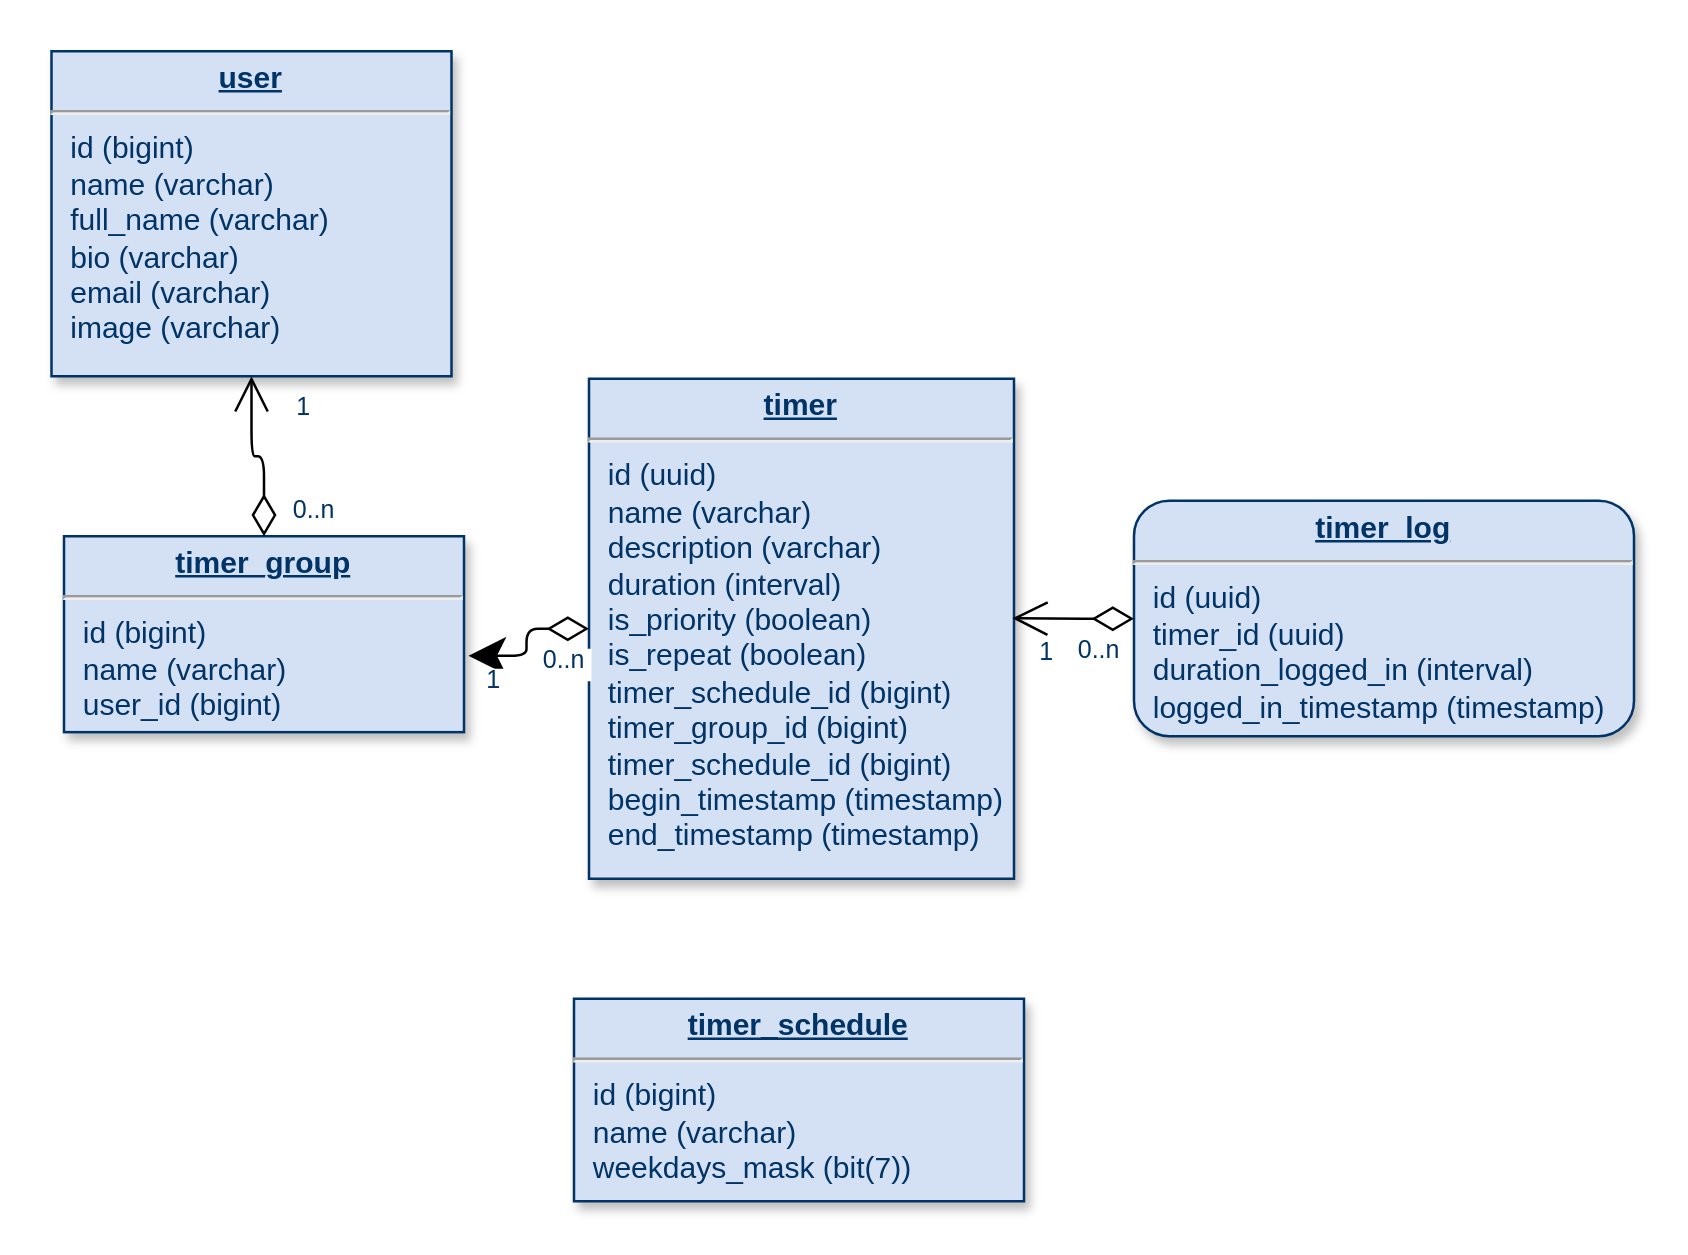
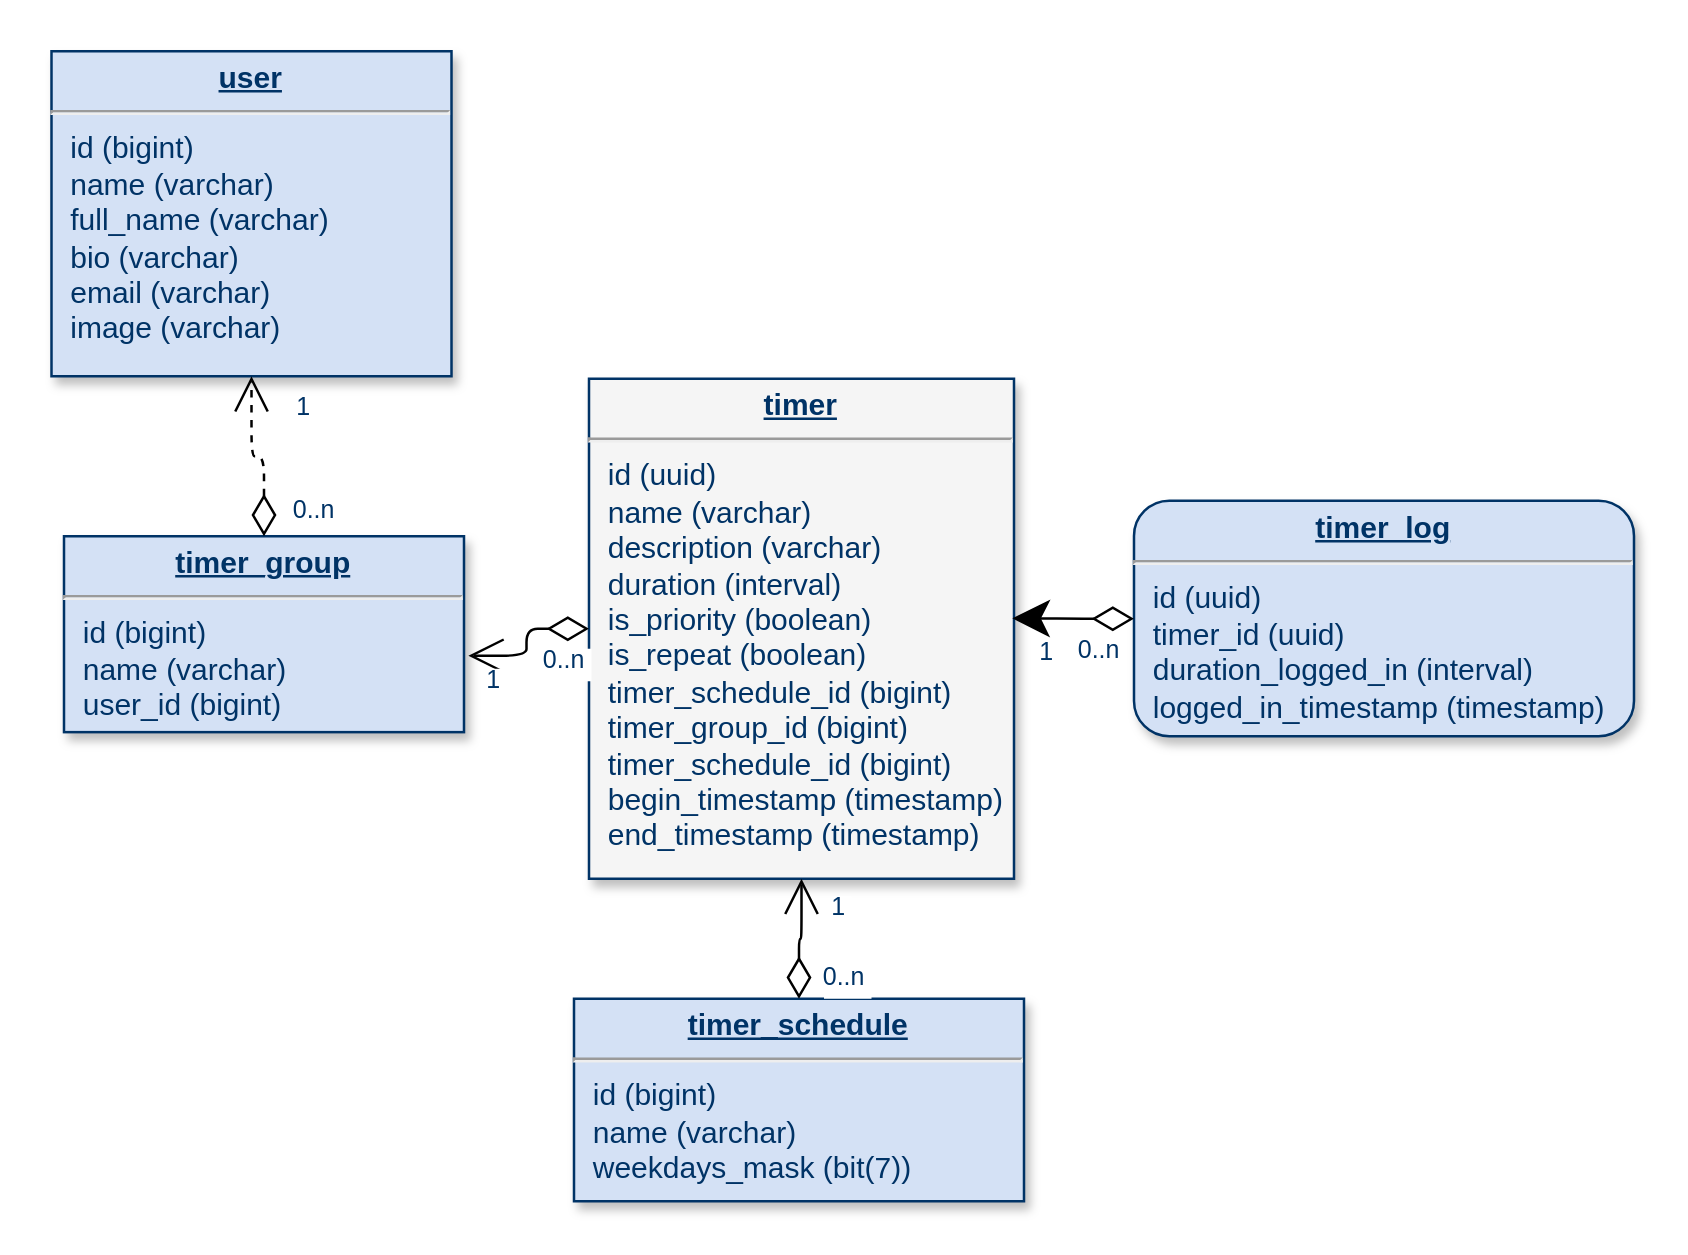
  <mxCell id="0" />
  <mxCell id="1" parent="0" />
- <mxCell id="2" value="&lt;p style=&quot;margin: 0px; margin-top: 4px; text-align: center; text-decoration: underline;&quot;&gt;&lt;strong&gt;timer&lt;/strong&gt;&lt;/p&gt;&lt;hr&gt;&lt;p style=&quot;margin: 0px; margin-left: 8px;&quot;&gt;id (uuid)&lt;/p&gt;&lt;p style=&quot;margin: 0px; margin-left: 8px;&quot;&gt;name (varchar)&lt;/p&gt;&lt;p style=&quot;margin: 0px; margin-left: 8px;&quot;&gt;description (varchar)&lt;/p&gt;&lt;p style=&quot;margin: 0px; margin-left: 8px;&quot;&gt;duration (interval)&lt;/p&gt;&lt;p style=&quot;margin: 0px; margin-left: 8px;&quot;&gt;is_priority (boolean)&lt;/p&gt;&lt;p style=&quot;margin: 0px; margin-left: 8px;&quot;&gt;is_repeat (boolean)&lt;/p&gt;&lt;p style=&quot;margin: 0px; margin-left: 8px;&quot;&gt;timer_schedule_id (bigint)&lt;/p&gt;&lt;p style=&quot;margin: 0px; margin-left: 8px;&quot;&gt;timer_group_id (bigint)&lt;/p&gt;&lt;p style=&quot;margin: 0px; margin-left: 8px;&quot;&gt;timer_schedule_id (bigint)&lt;/p&gt;&lt;p style=&quot;border-color: var(--border-color); margin: 0px 0px 0px 8px;&quot;&gt;begin_timestamp (timestamp)&lt;/p&gt;&lt;p style=&quot;border-color: var(--border-color); margin: 0px 0px 0px 8px;&quot;&gt;end_timestamp (timestamp)&lt;/p&gt;" style="verticalAlign=top;align=left;overflow=fill;fontSize=12;fontFamily=Helvetica;html=1;strokeColor=#003366;shadow=1;fillColor=#D4E1F5;fontColor=#003366" parent="1" vertex="1"><mxGeometry x="235" y="151" width="170" height="200" as="geometry" /></mxCell>
+ <mxCell id="2" value="&lt;p style=&quot;margin: 0px; margin-top: 4px; text-align: center; text-decoration: underline;&quot;&gt;&lt;strong&gt;timer&lt;/strong&gt;&lt;/p&gt;&lt;hr&gt;&lt;p style=&quot;margin: 0px; margin-left: 8px;&quot;&gt;id (uuid)&lt;/p&gt;&lt;p style=&quot;margin: 0px; margin-left: 8px;&quot;&gt;name (varchar)&lt;/p&gt;&lt;p style=&quot;margin: 0px; margin-left: 8px;&quot;&gt;description (varchar)&lt;/p&gt;&lt;p style=&quot;margin: 0px; margin-left: 8px;&quot;&gt;duration (interval)&lt;/p&gt;&lt;p style=&quot;margin: 0px; margin-left: 8px;&quot;&gt;is_priority (boolean)&lt;/p&gt;&lt;p style=&quot;margin: 0px; margin-left: 8px;&quot;&gt;is_repeat (boolean)&lt;/p&gt;&lt;p style=&quot;margin: 0px; margin-left: 8px;&quot;&gt;timer_schedule_id (bigint)&lt;/p&gt;&lt;p style=&quot;margin: 0px; margin-left: 8px;&quot;&gt;timer_group_id (bigint)&lt;/p&gt;&lt;p style=&quot;margin: 0px; margin-left: 8px;&quot;&gt;timer_schedule_id (bigint)&lt;/p&gt;&lt;p style=&quot;border-color: var(--border-color); margin: 0px 0px 0px 8px;&quot;&gt;begin_timestamp (timestamp)&lt;/p&gt;&lt;p style=&quot;border-color: var(--border-color); margin: 0px 0px 0px 8px;&quot;&gt;end_timestamp (timestamp)&lt;/p&gt;" style="verticalAlign=top;align=left;overflow=fill;fontSize=12;fontFamily=Helvetica;html=1;strokeColor=#003366;shadow=1;fillColor=#f5f5f5;fontColor=#003366;" parent="1" vertex="1"><mxGeometry x="235" y="151" width="170" height="200" as="geometry" /></mxCell>
  <mxCell id="3" value="&lt;p style=&quot;margin: 0px; margin-top: 4px; text-align: center; text-decoration: underline;&quot;&gt;&lt;strong&gt;user&lt;/strong&gt;&lt;/p&gt;&lt;hr&gt;&lt;p style=&quot;margin: 0px; margin-left: 8px;&quot;&gt;id (bigint)&lt;/p&gt;&lt;p style=&quot;margin: 0px; margin-left: 8px;&quot;&gt;name (varchar)&lt;/p&gt;&lt;p style=&quot;margin: 0px; margin-left: 8px;&quot;&gt;full_name (varchar)&lt;/p&gt;&lt;p style=&quot;margin: 0px; margin-left: 8px;&quot;&gt;bio (varchar)&lt;/p&gt;&lt;p style=&quot;margin: 0px; margin-left: 8px;&quot;&gt;email (varchar)&lt;/p&gt;&lt;p style=&quot;margin: 0px; margin-left: 8px;&quot;&gt;image (varchar)&lt;/p&gt;" style="verticalAlign=top;align=left;overflow=fill;fontSize=12;fontFamily=Helvetica;html=1;strokeColor=#003366;shadow=1;fillColor=#D4E1F5;fontColor=#003366" parent="1" vertex="1"><mxGeometry x="20" y="20" width="160" height="130" as="geometry" /></mxCell>
  <mxCell id="4" value="&lt;p style=&quot;margin: 0px; margin-top: 4px; text-align: center; text-decoration: underline;&quot;&gt;&lt;b&gt;timer_group&lt;/b&gt;&lt;/p&gt;&lt;hr&gt;&lt;p style=&quot;margin: 0px; margin-left: 8px;&quot;&gt;id (bigint)&lt;/p&gt;&lt;p style=&quot;margin: 0px; margin-left: 8px;&quot;&gt;name (varchar)&lt;/p&gt;&lt;p style=&quot;margin: 0px; margin-left: 8px;&quot;&gt;user_id (bigint)&lt;/p&gt;" style="verticalAlign=top;align=left;overflow=fill;fontSize=12;fontFamily=Helvetica;html=1;strokeColor=#003366;shadow=1;fillColor=#D4E1F5;fontColor=#003366" parent="1" vertex="1"><mxGeometry x="25" y="214" width="160" height="78.36" as="geometry" /></mxCell>
  <mxCell id="5" value="&lt;p style=&quot;margin: 0px; margin-top: 4px; text-align: center; text-decoration: underline;&quot;&gt;&lt;strong&gt;timer_schedule&lt;/strong&gt;&lt;/p&gt;&lt;hr&gt;&lt;p style=&quot;margin: 0px; margin-left: 8px;&quot;&gt;id (bigint)&lt;/p&gt;&lt;p style=&quot;margin: 0px; margin-left: 8px;&quot;&gt;name (varchar)&lt;/p&gt;&lt;p style=&quot;margin: 0px; margin-left: 8px;&quot;&gt;weekdays_mask (bit(7))&lt;/p&gt;" style="verticalAlign=top;align=left;overflow=fill;fontSize=12;fontFamily=Helvetica;html=1;strokeColor=#003366;shadow=1;fillColor=#D4E1F5;fontColor=#003366" parent="1" vertex="1"><mxGeometry x="229" y="399" width="180" height="81" as="geometry" /></mxCell>
  <mxCell id="6" value="&lt;p style=&quot;margin: 0px; margin-top: 4px; text-align: center; text-decoration: underline;&quot;&gt;&lt;strong&gt;timer_log&lt;/strong&gt;&lt;/p&gt;&lt;hr&gt;&lt;p style=&quot;margin: 0px; margin-left: 8px;&quot;&gt;id (uuid)&lt;/p&gt;&lt;p style=&quot;margin: 0px; margin-left: 8px;&quot;&gt;timer_id (uuid)&lt;/p&gt;&lt;p style=&quot;margin: 0px; margin-left: 8px;&quot;&gt;duration_logged_in (interval)&lt;/p&gt;&lt;p style=&quot;margin: 0px; margin-left: 8px;&quot;&gt;logged_in_timestamp (timestamp)&lt;/p&gt;" style="verticalAlign=top;align=left;overflow=fill;fontSize=12;fontFamily=Helvetica;html=1;strokeColor=#003366;shadow=1;fillColor=#D4E1F5;fontColor=#003366;rounded=1;" parent="1" vertex="1"><mxGeometry x="453" y="199.75" width="200" height="94.25" as="geometry" /></mxCell>
- <mxCell id="10" value="" style="endArrow=open;endSize=12;startArrow=diamondThin;startSize=14;startFill=0;edgeStyle=orthogonalEdgeStyle;entryX=0.996;entryY=0.479;entryDx=0;entryDy=0;entryPerimeter=0;" parent="1" source="6" target="2" edge="1"><mxGeometry x="369.36" y="341" as="geometry"><mxPoint x="294.36" y="232" as="sourcePoint" /><mxPoint x="454.36" y="232" as="targetPoint" /><Array as="points" /></mxGeometry></mxCell>
+ <mxCell id="7" value="" style="endArrow=open;endSize=12;startArrow=diamondThin;startSize=14;startFill=0;edgeStyle=orthogonalEdgeStyle" parent="1" source="5" target="2" edge="1"><mxGeometry x="519.36" y="200" as="geometry"><mxPoint x="604.36" y="91" as="sourcePoint" /><mxPoint x="444.36" y="91" as="targetPoint" /></mxGeometry></mxCell>
+ <mxCell id="8" value="0..n" style="resizable=0;align=left;verticalAlign=top;labelBackgroundColor=#ffffff;fontSize=10;strokeColor=#003366;shadow=1;fillColor=#D4E1F5;fontColor=#003366" parent="7" connectable="0" vertex="1"><mxGeometry x="-1" relative="1" as="geometry"><mxPoint x="8" y="-21" as="offset" /></mxGeometry></mxCell>
+ <mxCell id="9" value="1" style="resizable=0;align=right;verticalAlign=top;labelBackgroundColor=#ffffff;fontSize=10;strokeColor=#003366;shadow=1;fillColor=#D4E1F5;fontColor=#003366" parent="7" connectable="0" vertex="1"><mxGeometry x="1" relative="1" as="geometry"><mxPoint x="19" y="-1" as="offset" /></mxGeometry></mxCell>
+ <mxCell id="10" value="" style="endArrow=classic;endSize=12;startArrow=diamondThin;startSize=14;startFill=0;edgeStyle=orthogonalEdgeStyle;entryX=0.996;entryY=0.479;entryDx=0;entryDy=0;entryPerimeter=0;" parent="1" source="6" target="2" edge="1"><mxGeometry x="369.36" y="341" as="geometry"><mxPoint x="294.36" y="232" as="sourcePoint" /><mxPoint x="454.36" y="232" as="targetPoint" /><Array as="points" /></mxGeometry></mxCell>
  <mxCell id="11" value="0..n" style="resizable=0;align=left;verticalAlign=top;labelBackgroundColor=#ffffff;fontSize=10;strokeColor=#003366;shadow=1;fillColor=#D4E1F5;fontColor=#003366" parent="10" connectable="0" vertex="1"><mxGeometry x="-1" relative="1" as="geometry"><mxPoint x="-24" as="offset" /></mxGeometry></mxCell>
  <mxCell id="12" value="1" style="resizable=0;align=right;verticalAlign=top;labelBackgroundColor=#ffffff;fontSize=10;strokeColor=#003366;shadow=1;fillColor=#D4E1F5;fontColor=#003366" parent="10" connectable="0" vertex="1"><mxGeometry x="1" relative="1" as="geometry"><mxPoint x="18" y="1" as="offset" /></mxGeometry></mxCell>
- <mxCell id="13" value="" style="endArrow=classic;endSize=12;startArrow=diamondThin;startSize=14;startFill=0;edgeStyle=orthogonalEdgeStyle;exitX=0;exitY=0.5;exitDx=0;exitDy=0;entryX=1.011;entryY=0.61;entryDx=0;entryDy=0;entryPerimeter=0;" parent="1" source="2" target="4" edge="1"><mxGeometry x="180" y="220" as="geometry"><mxPoint x="495" y="111" as="sourcePoint" /><mxPoint x="95" y="301" as="targetPoint" /></mxGeometry></mxCell>
+ <mxCell id="13" value="" style="endArrow=open;endSize=12;startArrow=diamondThin;startSize=14;startFill=0;edgeStyle=orthogonalEdgeStyle;exitX=0;exitY=0.5;exitDx=0;exitDy=0;entryX=1.011;entryY=0.61;entryDx=0;entryDy=0;entryPerimeter=0;" parent="1" source="2" target="4" edge="1"><mxGeometry x="180" y="220" as="geometry"><mxPoint x="495" y="111" as="sourcePoint" /><mxPoint x="95" y="301" as="targetPoint" /></mxGeometry></mxCell>
  <mxCell id="14" value="0..n" style="resizable=0;align=left;verticalAlign=top;labelBackgroundColor=#ffffff;fontSize=10;strokeColor=#003366;shadow=1;fillColor=#D4E1F5;fontColor=#003366" parent="13" connectable="0" vertex="1"><mxGeometry x="-1" relative="1" as="geometry"><mxPoint x="-20" as="offset" /></mxGeometry></mxCell>
- <mxCell id="15" value="" style="endArrow=open;endSize=12;startArrow=diamondThin;startSize=14;startFill=0;edgeStyle=orthogonalEdgeStyle;exitX=0.5;exitY=0;exitDx=0;exitDy=0;entryX=0.5;entryY=1;entryDx=0;entryDy=0;" parent="1" source="4" target="3" edge="1"><mxGeometry x="-172" y="345" as="geometry"><mxPoint x="143" y="236" as="sourcePoint" /><mxPoint x="23" y="46" as="targetPoint" /></mxGeometry></mxCell>
+ <mxCell id="15" value="" style="endArrow=open;endSize=12;startArrow=diamondThin;startSize=14;startFill=0;edgeStyle=orthogonalEdgeStyle;exitX=0.5;exitY=0;exitDx=0;exitDy=0;entryX=0.5;entryY=1;entryDx=0;entryDy=0;dashed=1;" parent="1" source="4" target="3" edge="1"><mxGeometry x="-172" y="345" as="geometry"><mxPoint x="143" y="236" as="sourcePoint" /><mxPoint x="23" y="46" as="targetPoint" /></mxGeometry></mxCell>
  <mxCell id="16" value="0..n" style="resizable=0;align=left;verticalAlign=top;labelBackgroundColor=#ffffff;fontSize=10;strokeColor=#003366;shadow=1;fillColor=#D4E1F5;fontColor=#003366" parent="15" connectable="0" vertex="1"><mxGeometry x="-1" relative="1" as="geometry"><mxPoint x="10" y="-23" as="offset" /></mxGeometry></mxCell>
  <mxCell id="17" value="1" style="resizable=0;align=right;verticalAlign=top;labelBackgroundColor=#ffffff;fontSize=10;strokeColor=#003366;shadow=1;fillColor=#D4E1F5;fontColor=#003366" parent="1" connectable="0" vertex="1"><mxGeometry x="201.003" y="259.252" as="geometry" /></mxCell>
  <mxCell id="18" value="1" style="resizable=0;align=right;verticalAlign=top;labelBackgroundColor=#ffffff;fontSize=10;strokeColor=#003366;shadow=1;fillColor=#D4E1F5;fontColor=#003366" parent="1" connectable="0" vertex="1"><mxGeometry x="125.003" y="150.002" as="geometry" /></mxCell>
